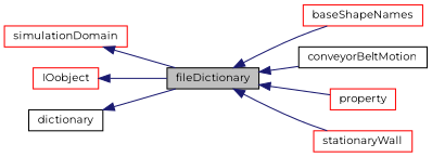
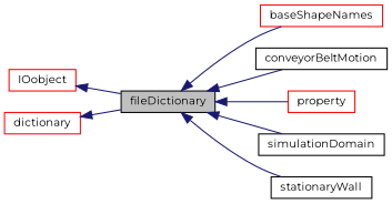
  digraph {
    fontname=Montserrat
    rankdir=LR
    node [color=red fillcolor=white fontname=Montserrat fontsize=10 shape=record style=filled]
    edge [color=midnightblue dir=back fontname=Montserrat fontsize=10 labelfontname=Helvetica labelfontsize=10 style=solid]
    n1 [color=black fillcolor=grey75 fontcolor=black height=0.2 label=fileDictionary width=0.4]
    n2 [height=0.2 label=baseShapeNames width=0.4]
    n3 [color=black height=0.2 label=conveyorBeltMotion width=0.4]
    n4 [height=0.2 label=property width=0.4]
-   n5 [height=0.2 label=simulationDomain width=0.4]
-   n6 [height=0.2 label=stationaryWall width=0.4]
+   n5 [color=black height=0.2 label=simulationDomain width=0.4]
+   n6 [color=black height=0.2 label=stationaryWall width=0.4]
    n7 [height=0.2 label=IOobject width=0.4]
-   n8 [color=black height=0.2 label=dictionary width=0.4]
+   n8 [height=0.2 label=dictionary width=0.4]
    n1 -> n2
    n1 -> n3
    n1 -> n4
-   n5 -> n1
+   n1 -> n5
    n1 -> n6
    n7 -> n1
    n8 -> n1
  }
